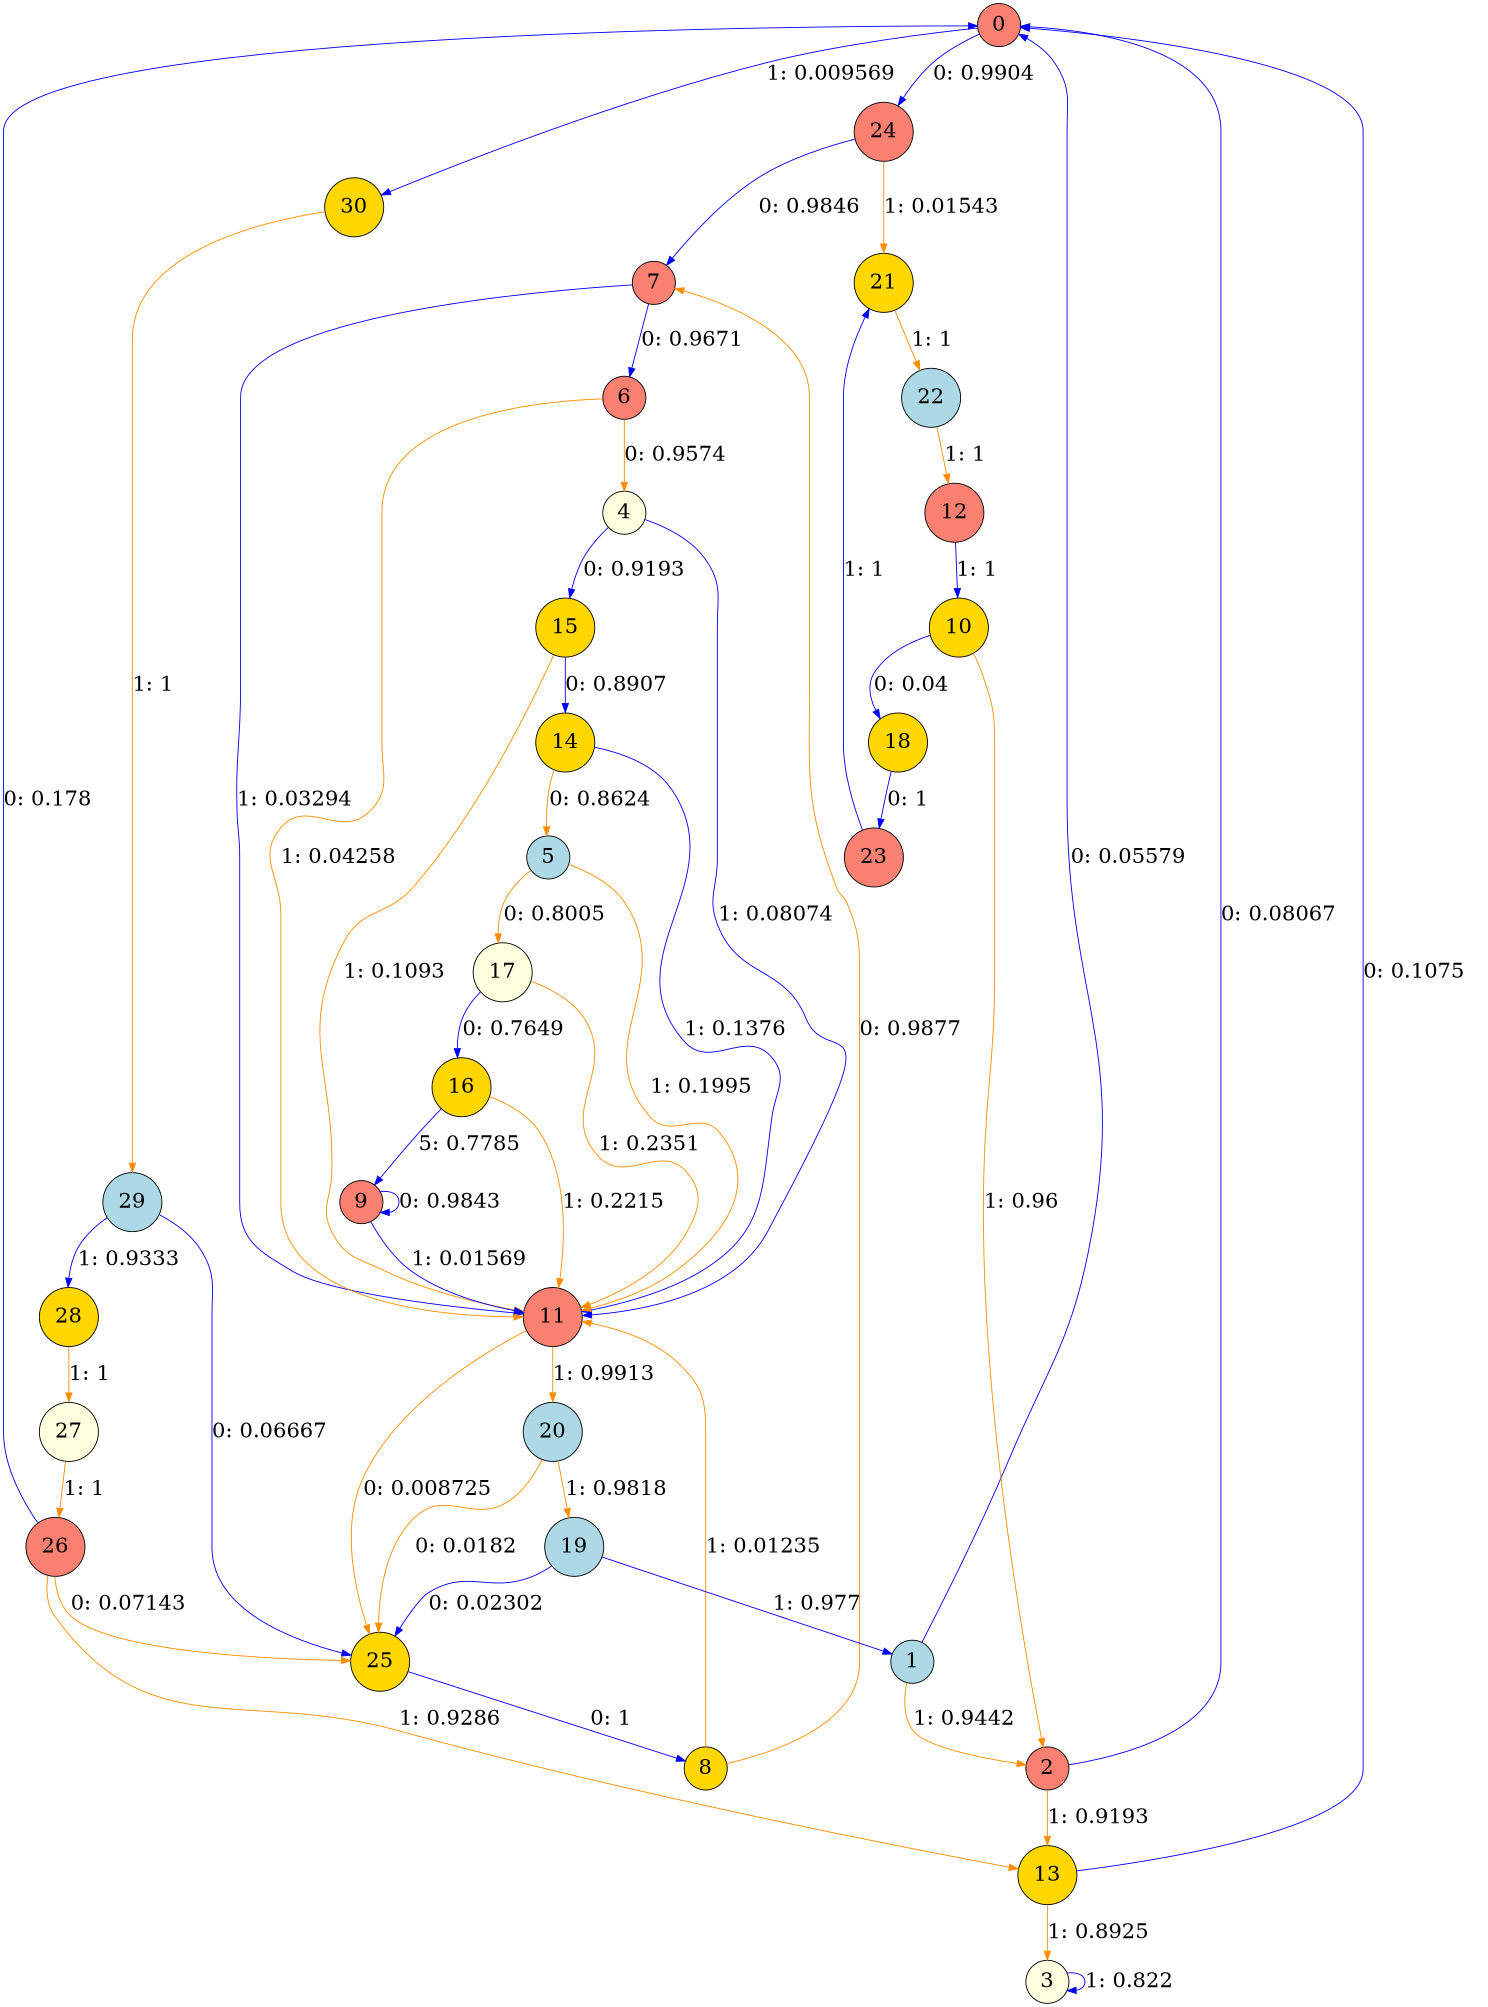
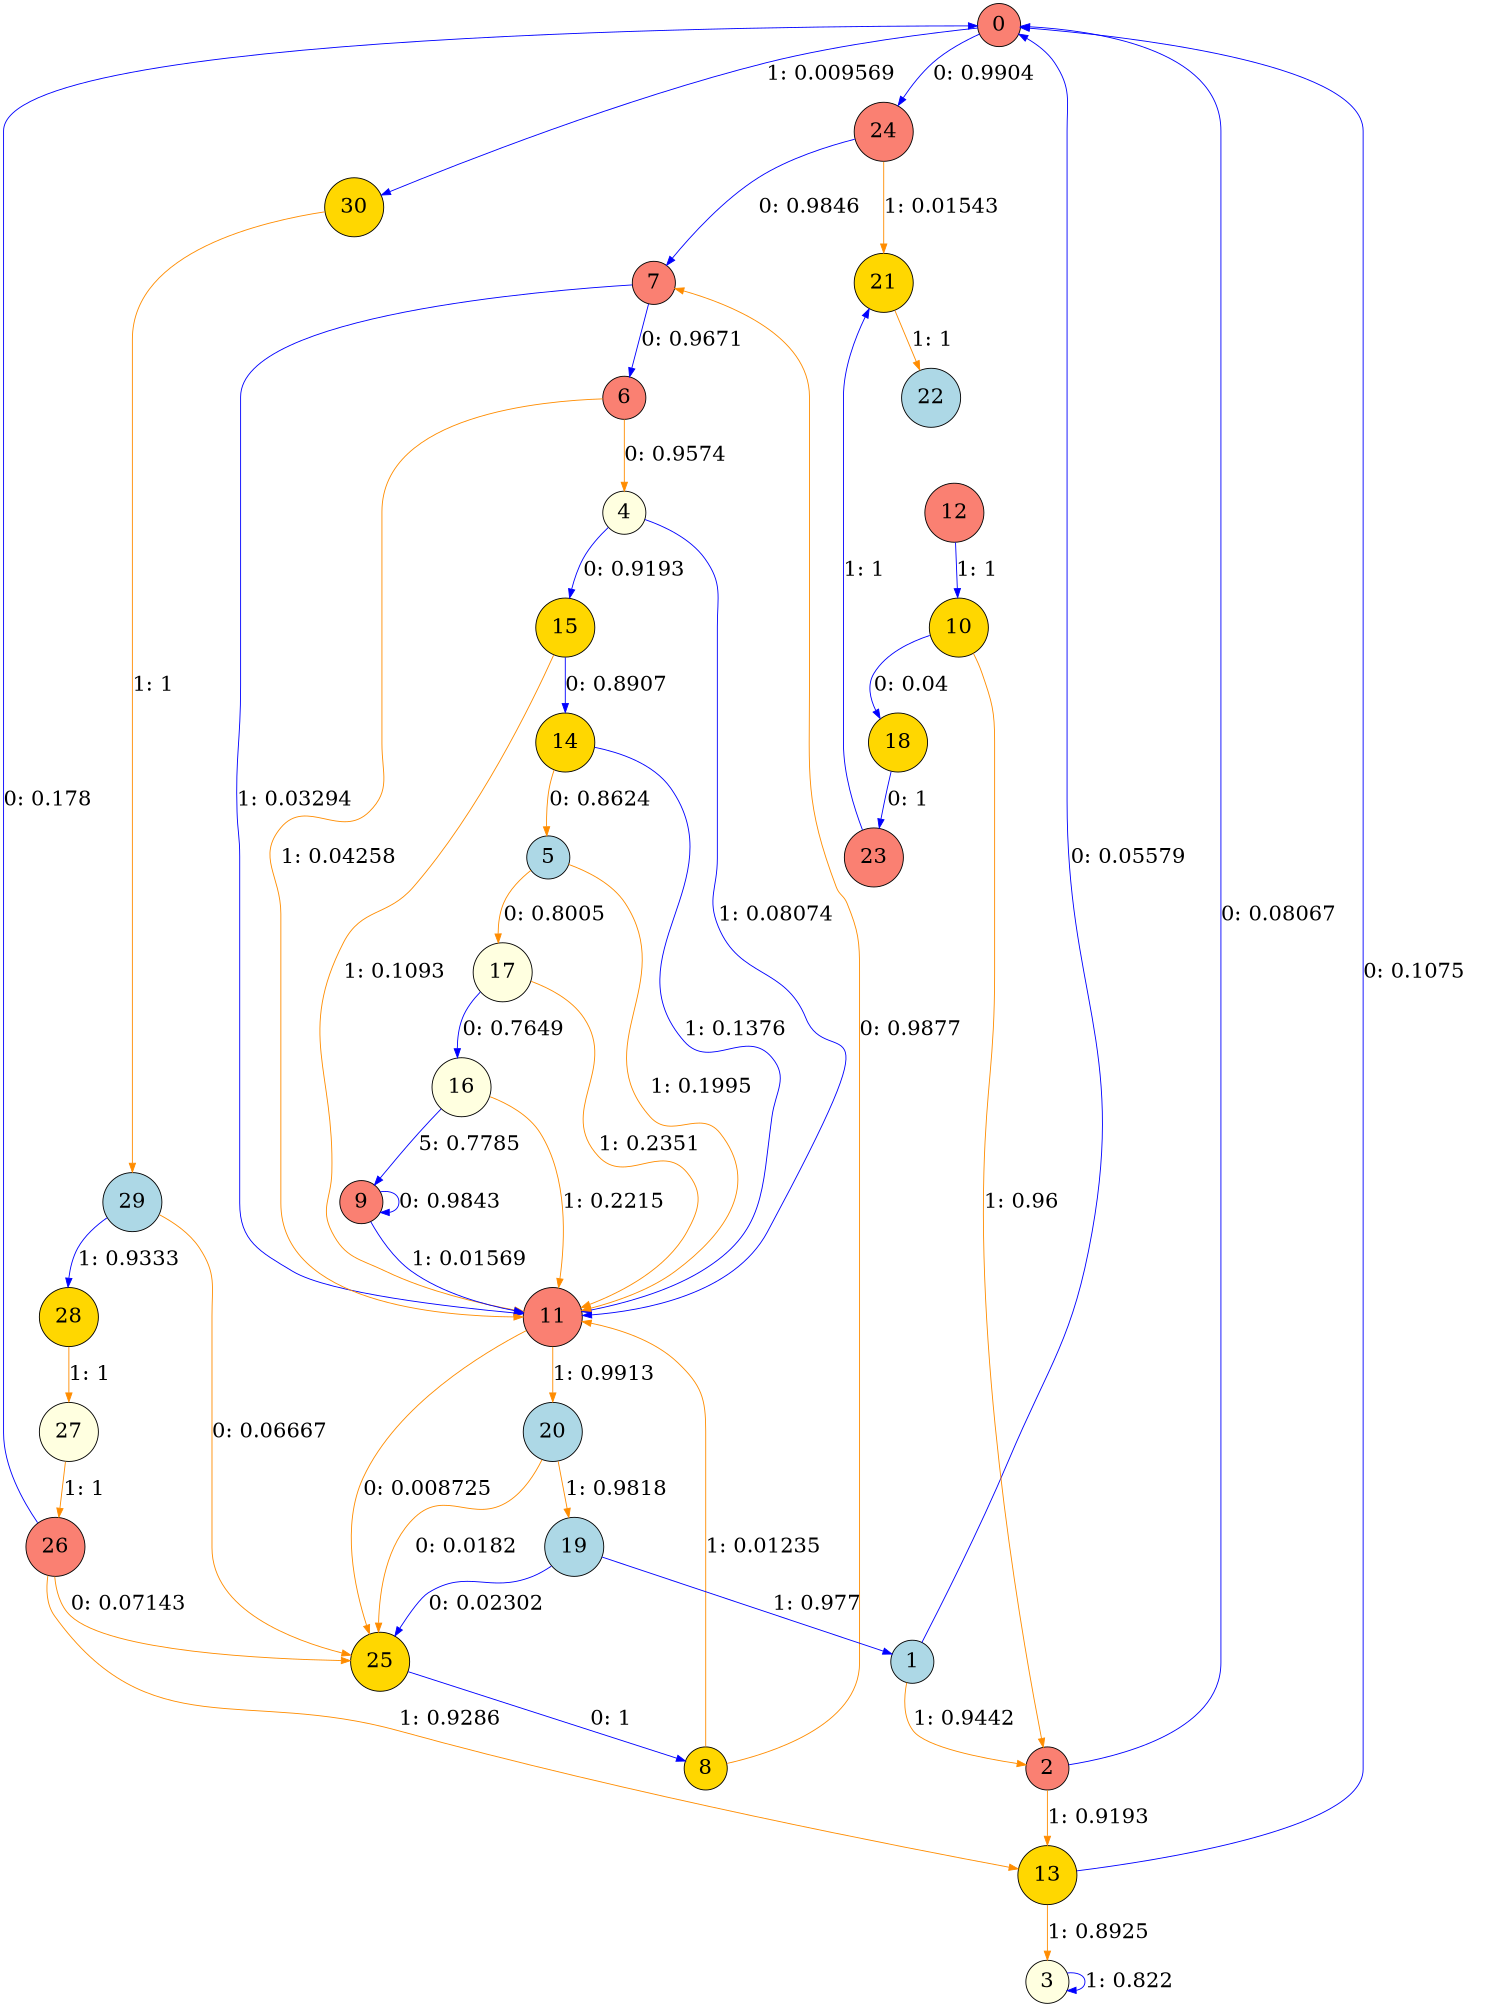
  digraph {
    node [fillcolor=salmon fontsize=24 shape=circle style=filled]
    edge [color=blue fontsize=24]
    0
    24
    30 [fillcolor=gold]
    7
    21 [fillcolor=gold]
    29 [fillcolor=lightblue]
    11
    6
    22 [fillcolor=lightblue]
    25 [fillcolor=gold]
    28 [fillcolor=gold]
    1 [fillcolor=lightblue]
    2
    13 [fillcolor=gold]
    3 [fillcolor=lightyellow]
    4 [fillcolor=lightyellow]
    15 [fillcolor=gold]
    14 [fillcolor=gold]
    20 [fillcolor=lightblue]
    5 [fillcolor=lightblue]
    8 [fillcolor=gold]
    19 [fillcolor=lightblue]
    17 [fillcolor=lightyellow]
-   16 [fillcolor=gold]
+   16 [fillcolor=lightyellow]
    9
    10 [fillcolor=gold]
    18 [fillcolor=gold]
    23
    12
    26
    27 [fillcolor=lightyellow]
    0 -> 24 [label="0: 0.9904   "]
    0 -> 30 [label="1: 0.009569  "]
    24 -> 7 [label="0: 0.9846   "]
    24 -> 21 [color=darkorange label="1: 0.01543  "]
    30 -> 29 [color=darkorange label="1: 1        "]
    7 -> 11 [label="1: 0.03294  "]
    7 -> 6 [label="0: 0.9671   "]
    21 -> 22 [color=darkorange label="1: 1        "]
-   29 -> 25 [label="0: 0.06667  "]
+   29 -> 25 [color=darkorange label="0: 0.06667  "]
    29 -> 28 [label="1: 0.9333   "]
    11 -> 25 [color=darkorange label="0: 0.008725  "]
    11 -> 20 [color=darkorange label="1: 0.9913   "]
    6 -> 11 [color=darkorange label="1: 0.04258  "]
    6 -> 4 [color=darkorange label="0: 0.9574   "]
-   22 -> 12 [color=darkorange label="1: 1        "]
    25 -> 8 [label="0: 1        "]
    28 -> 27 [color=darkorange label="1: 1        "]
    1 -> 0 [label="0: 0.05579  "]
    1 -> 2 [color=darkorange label="1: 0.9442   "]
    2 -> 0 [label="0: 0.08067  "]
    2 -> 13 [color=darkorange label="1: 0.9193   "]
    13 -> 0 [label="0: 0.1075   "]
    13 -> 3 [color=darkorange label="1: 0.8925   "]
    3 -> 3 [label="1: 0.822    "]
    4 -> 11 [label="1: 0.08074  "]
    4 -> 15 [label="0: 0.9193   "]
    15 -> 11 [color=darkorange label="1: 0.1093   "]
    15 -> 14 [label="0: 0.8907   "]
    14 -> 11 [label="1: 0.1376   "]
    14 -> 5 [color=darkorange label="0: 0.8624   "]
    20 -> 25 [color=darkorange label="0: 0.0182   "]
    20 -> 19 [color=darkorange label="1: 0.9818   "]
    5 -> 11 [color=darkorange label="1: 0.1995   "]
    5 -> 17 [color=darkorange label="0: 0.8005   "]
    8 -> 7 [color=darkorange label="0: 0.9877   "]
    8 -> 11 [color=darkorange label="1: 0.01235  "]
    19 -> 25 [label="0: 0.02302  "]
    19 -> 1 [label="1: 0.977    "]
    17 -> 11 [color=darkorange label="1: 0.2351   "]
    17 -> 16 [label="0: 0.7649   "]
    16 -> 11 [color=darkorange label="1: 0.2215   "]
    16 -> 9 [label="5: 0.7785   "]
    9 -> 11 [label="1: 0.01569  "]
    9 -> 9 [label="0: 0.9843   "]
    10 -> 2 [color=darkorange label="1: 0.96     "]
    10 -> 18 [label="0: 0.04     "]
    18 -> 23 [label="0: 1        "]
    23 -> 21 [label="1: 1        "]
    12 -> 10 [label="1: 1        "]
    26 -> 0 [label="0: 0.178    "]
    26 -> 25 [color=darkorange label="0: 0.07143  "]
    26 -> 13 [color=darkorange label="1: 0.9286   "]
    27 -> 26 [color=darkorange label="1: 1        "]
  }
